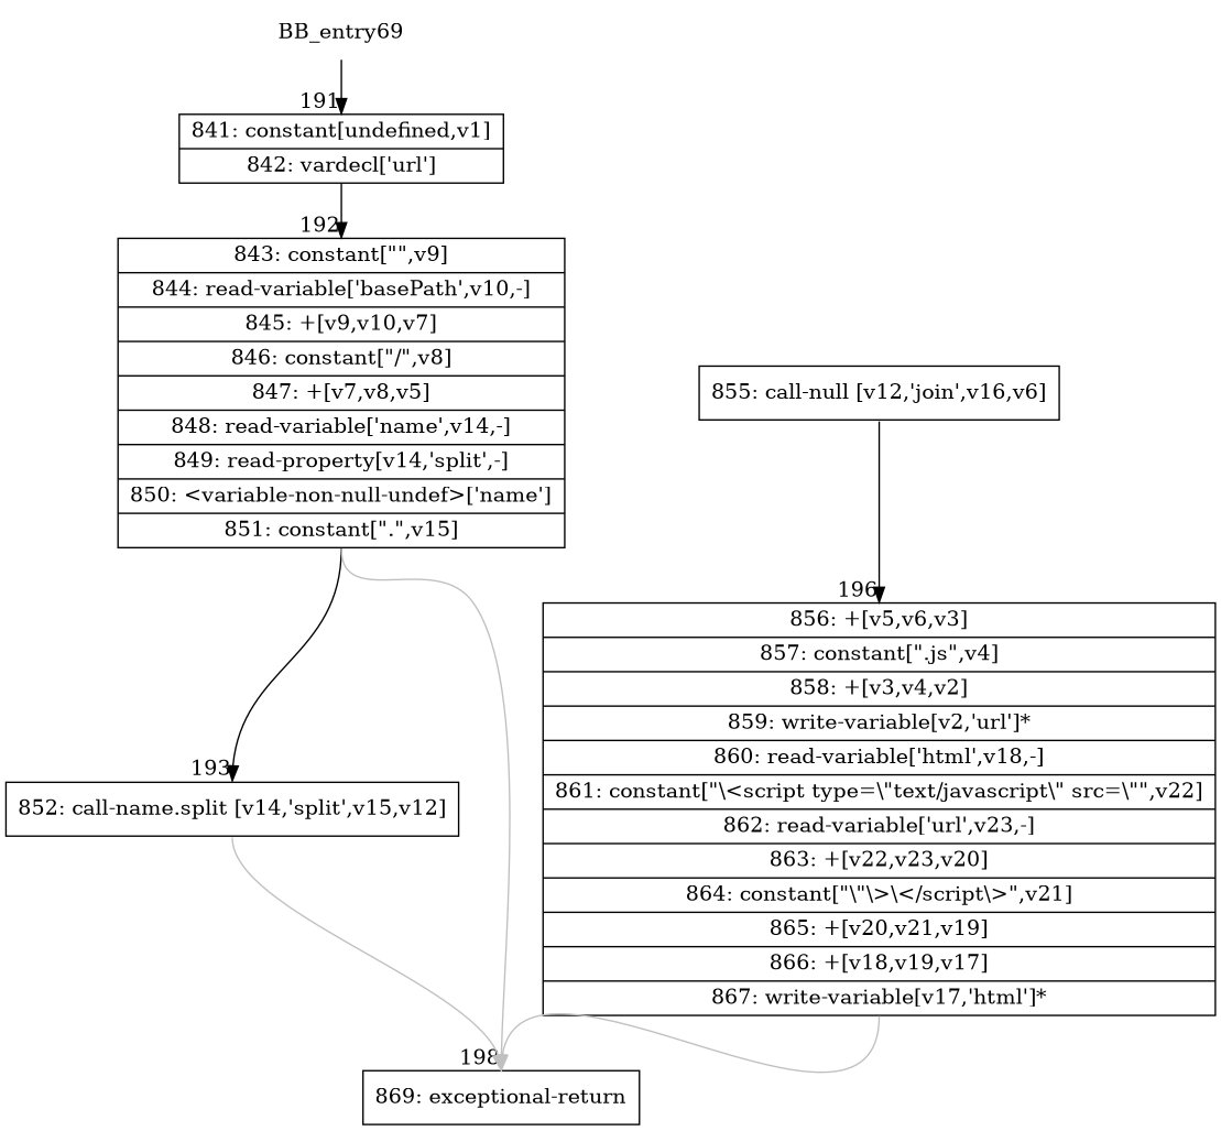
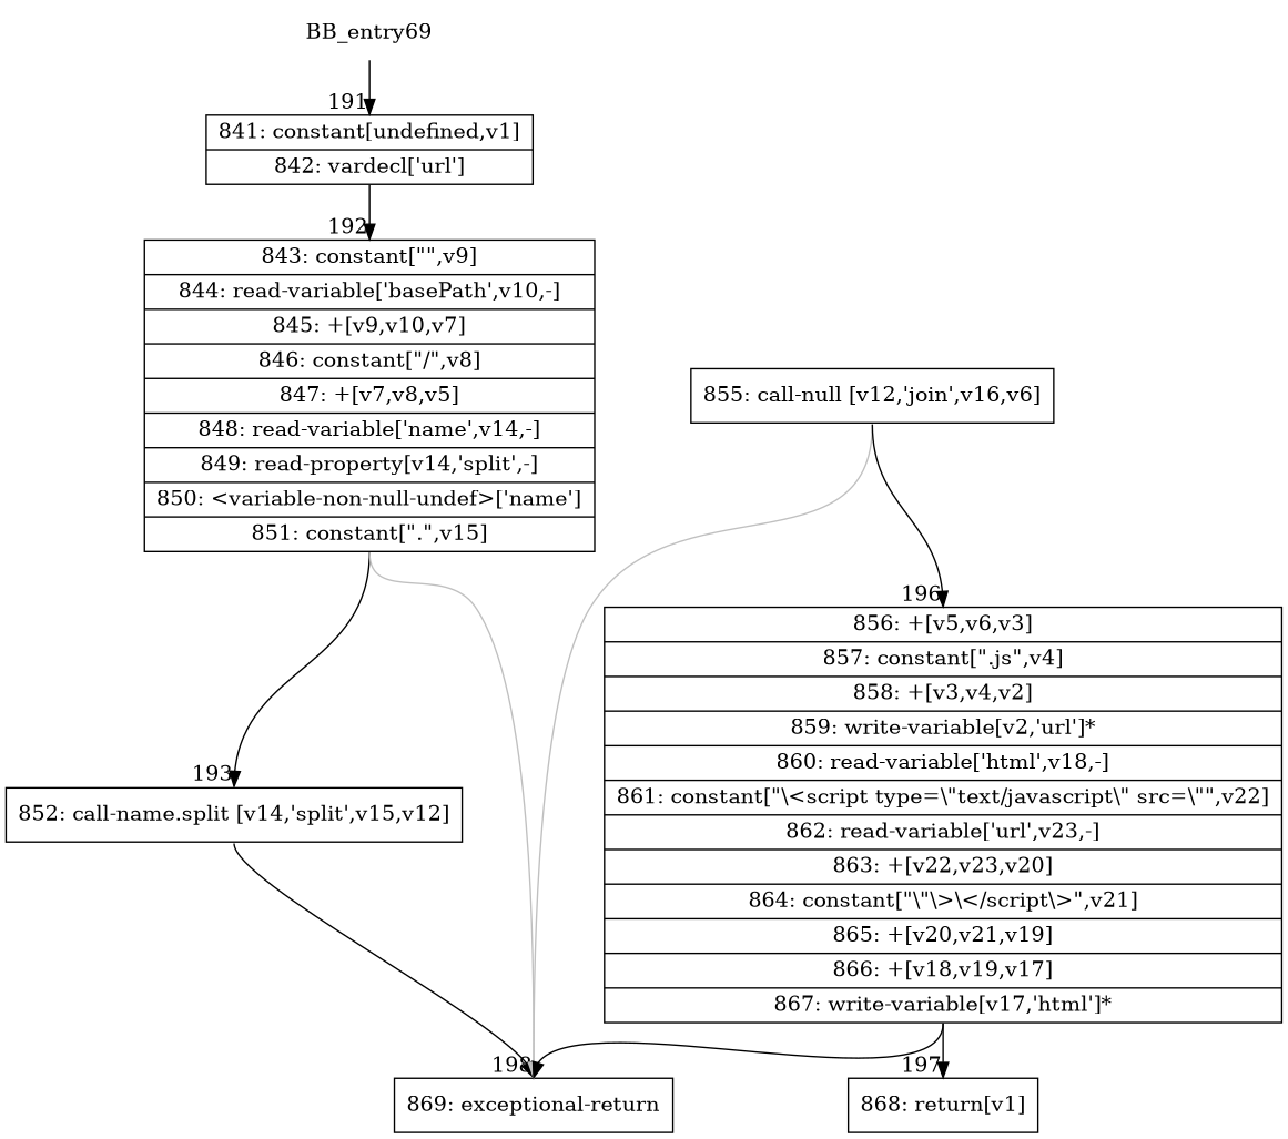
  digraph {
    rankdir=TD
    node [shape=record]
    edge [headport=n tailport=s]
    n1 [label=BB_entry69 shape=none]
    n2 [label="{841: constant[undefined,v1]|842: vardecl['url']}"]
    n3 [label="{843: constant[\"\",v9]|844: read-variable['basePath',v10,-]|845: +[v9,v10,v7]|846: constant[\"/\",v8]|847: +[v7,v8,v5]|848: read-variable['name',v14,-]|849: read-property[v14,'split',-]|850: \<variable-non-null-undef\>['name']|851: constant[\".\",v15]}"]
    n4 [label="{852: call-name.split [v14,'split',v15,v12]}"]
    n5 [label="{869: exceptional-return}"]
    n6 [label="{855: call-null [v12,'join',v16,v6]}"]
    n7 [label="{856: +[v5,v6,v3]|857: constant[\".js\",v4]|858: +[v3,v4,v2]|859: write-variable[v2,'url']*|860: read-variable['html',v18,-]|861: constant[\"\\\<script type=\\\"text/javascript\\\" src=\\\"\",v22]|862: read-variable['url',v23,-]|863: +[v22,v23,v20]|864: constant[\"\\\"\\\>\\\</script\\\>\",v21]|865: +[v20,v21,v19]|866: +[v18,v19,v17]|867: write-variable[v17,'html']*}"]
+   n8 [label="{868: return[v1]}"]
    n1 -> n2 [headlabel="    191"]
    n2 -> n3 [headlabel="      192"]
    n3 -> n4 [headlabel="      193"]
    n3 -> n5 [color=gray headlabel="      198"]
-   n4 -> n5 [color=gray]
+   n4 -> n5 [color=black]
+   n6 -> n5 [color=gray]
    n6 -> n7 [headlabel="      196"]
-   n7 -> n5 [color=gray]
+   n7 -> n5 [color=black]
+   n7 -> n8 [headlabel="      197"]
  }
